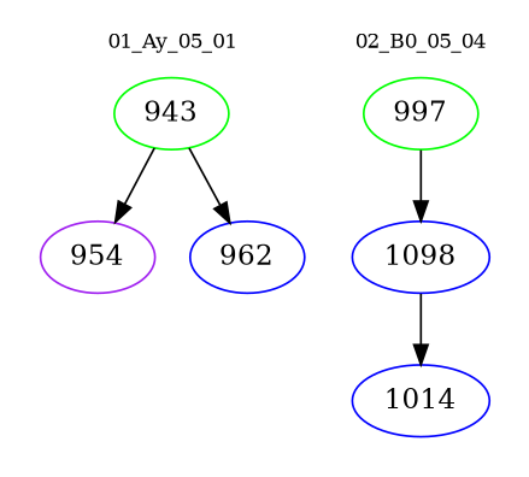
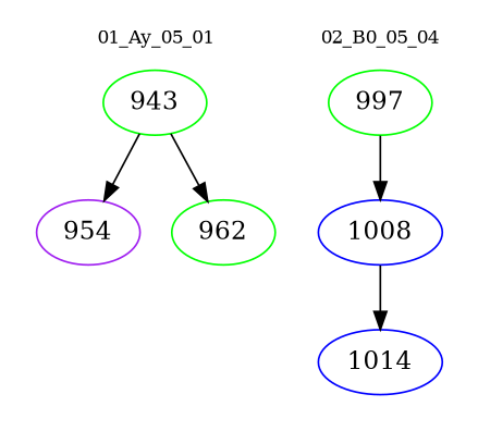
  digraph {
    node [color=green]
    edge [color=black]
    n1 [label=943]
    n2 [color=purple label=954]
-   n3 [color=blue label=962]
-   n4 [color=blue label=1098]
+   n3 [label=962]
+   n4 [color=blue label=1008]
    n5 [label=997]
    n6 [color=blue label=1014]
    subgraph cluster_1 {
      color=white
      fontsize=10
      label="01_Ay_05_01"
      n1
      n2
      n3
    }
    subgraph cluster_2 {
      color=white
      fontsize=10
      label="02_B0_05_04"
      n4
      n5
      n6
    }
    n1 -> n2
    n1 -> n3
    n4 -> n6
    n5 -> n4
  }
